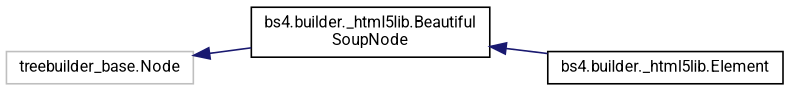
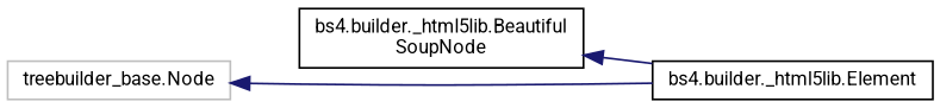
  digraph {
    fontname=Roboto
    rankdir=LR
    node [color=black fillcolor=white fontname=Roboto fontsize=10 shape=record style=filled]
    edge [color=midnightblue dir=back fontname=Roboto fontsize=10 labelfontname=Helvetica labelfontsize=10 style=solid]
    n1 [color=grey75 height=0.2 label="treebuilder_base.Node" width=0.4]
    n2 [height=0.2 label="bs4.builder._html5lib.Beautiful\lSoupNode" width=0.4]
    n3 [height=0.2 label="bs4.builder._html5lib.Element" width=0.4]
-   n1 -> n2
+   n1 -> n3
    n2 -> n3
  }
